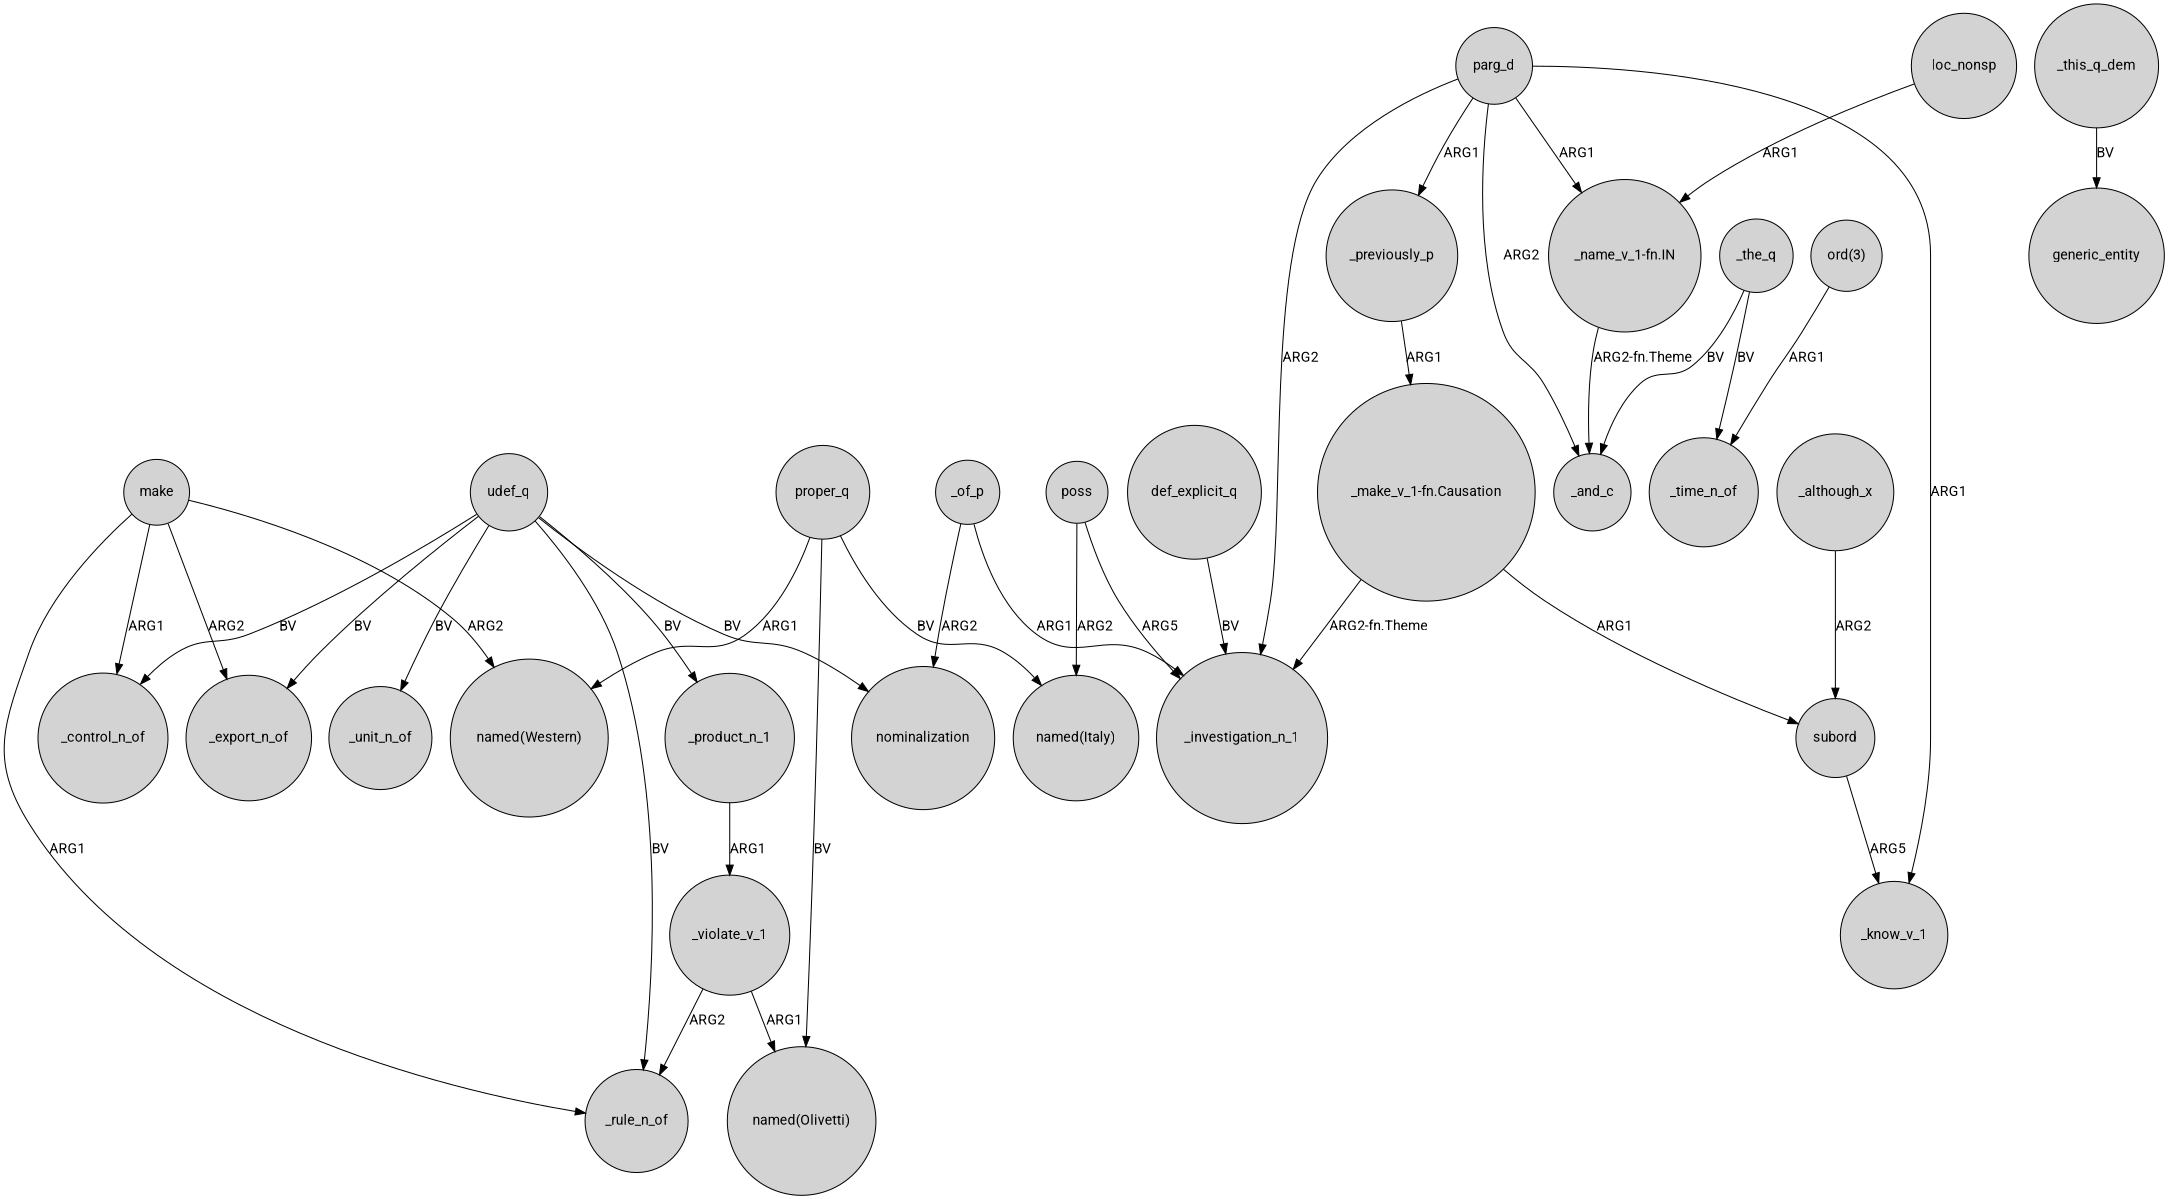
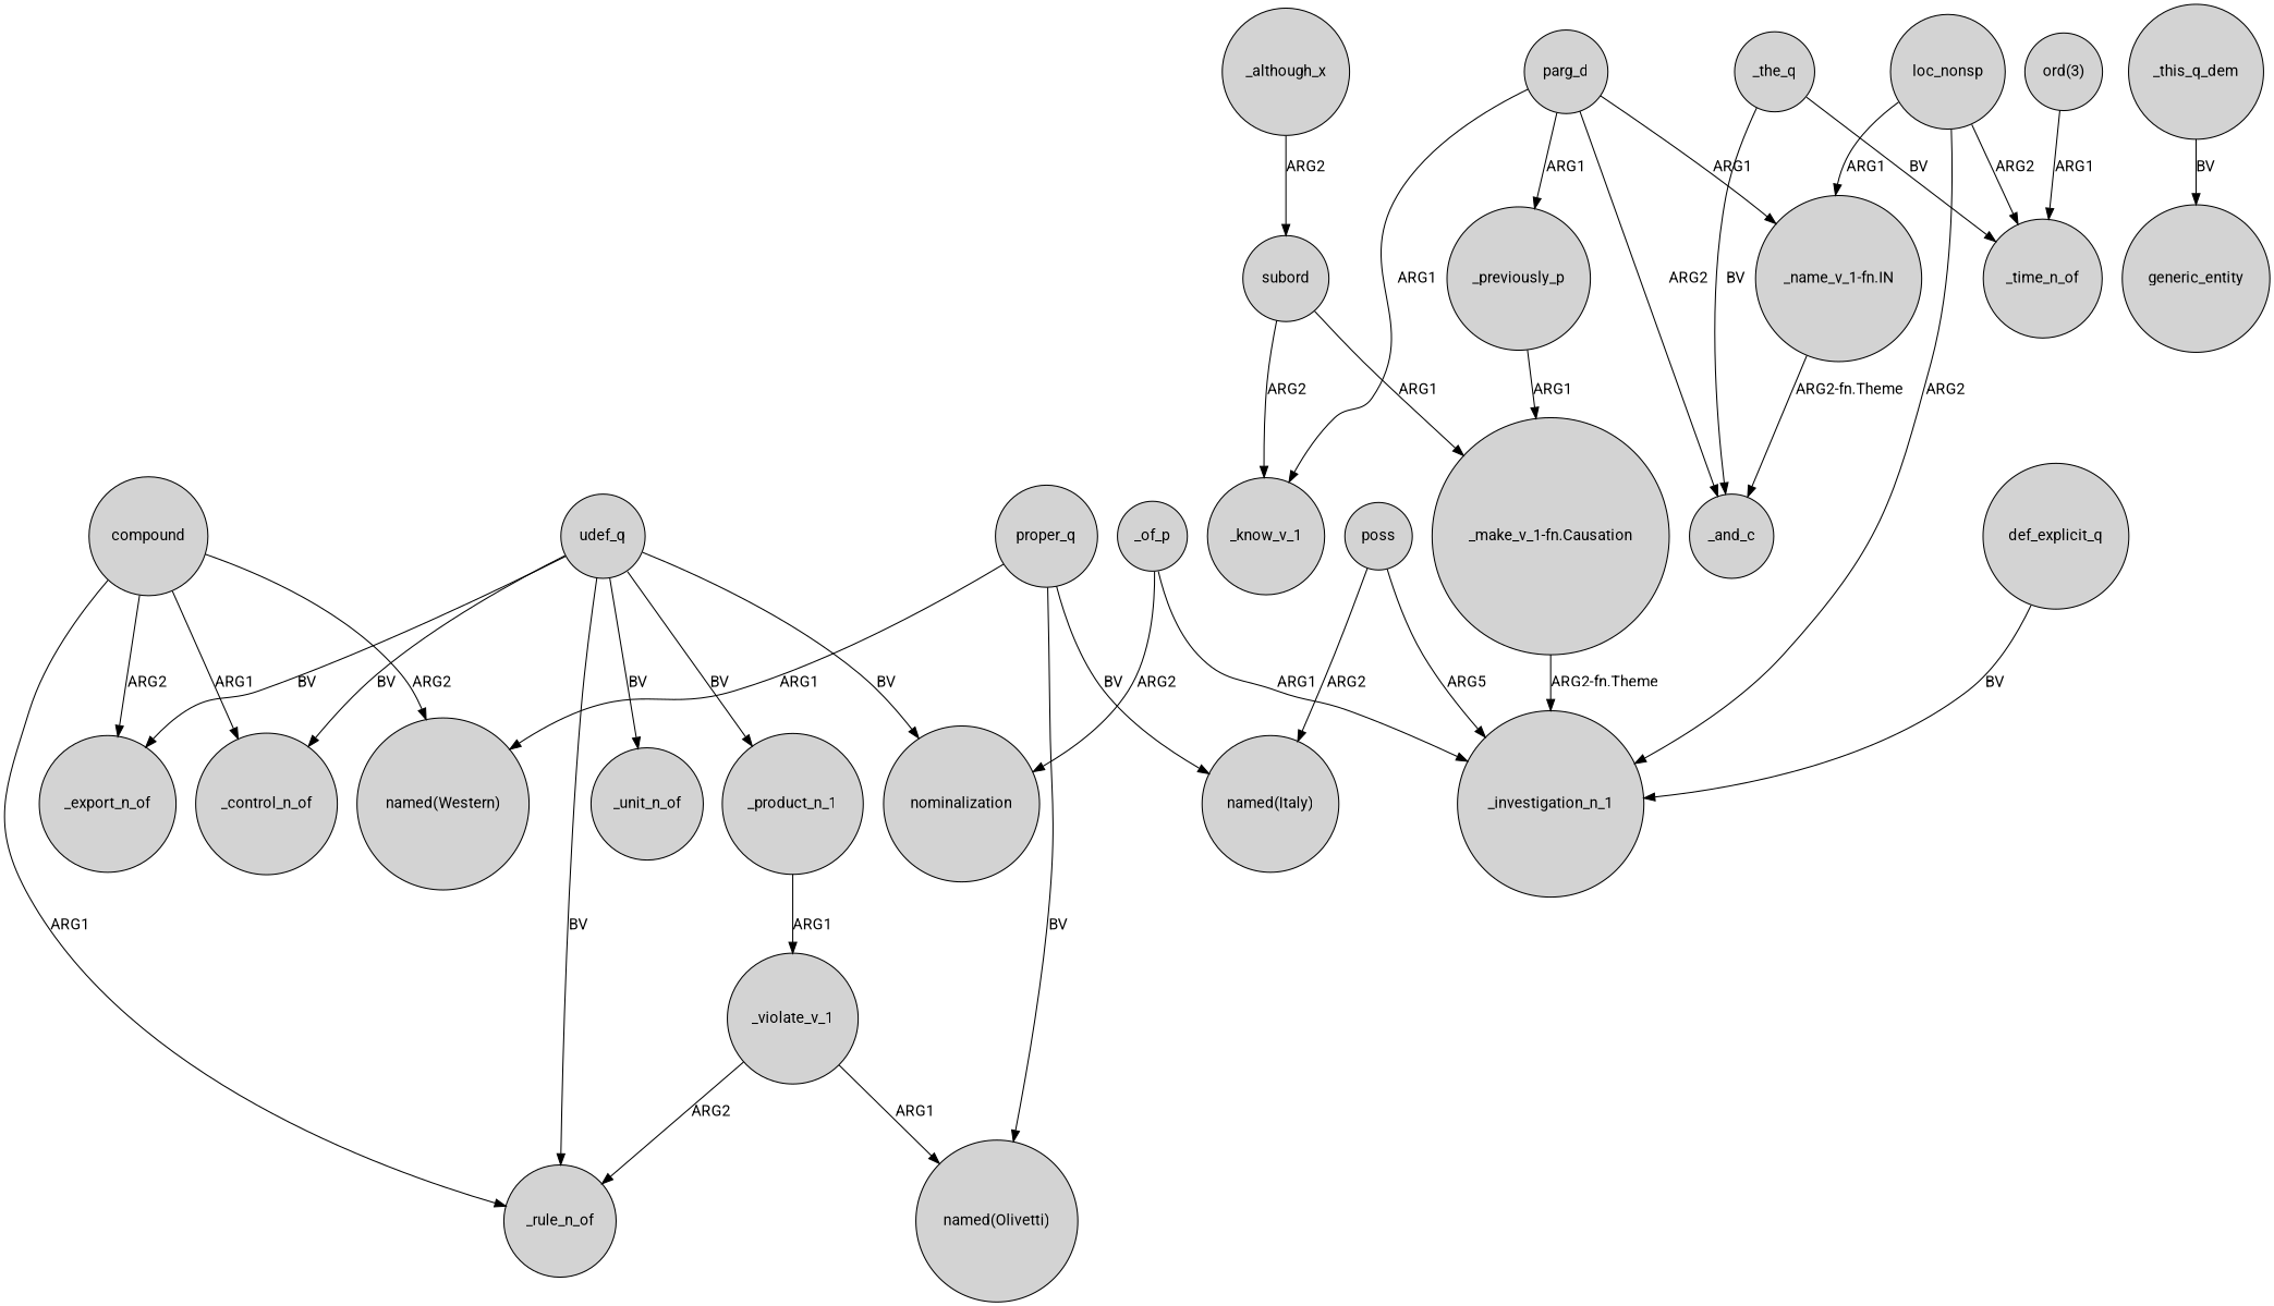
  digraph {
    fontname=Roboto
    node [fontname=Roboto shape=circle style=filled]
    edge [fontname=Roboto]
-   compound [label=make]
+   compound
    _export_n_of
    _rule_n_of
    _control_n_of
    "named(Western)"
    udef_q
    _unit_n_of
    nominalization
    _product_n_1
    _violate_v_1
    _the_q
    _time_n_of
    _and_c
    "_name_v_1-fn.IN"
    subord
    "_make_v_1-fn.Causation"
    _know_v_1
    _investigation_n_1
    loc_nonsp
    poss
    "named(Italy)"
    proper_q
    "named(Olivetti)"
    def_explicit_q
    parg_d
    _previously_p
    _this_q_dem
    generic_entity
    _of_p
    _although_x
    n31 [label="ord(3)"]
    compound -> _export_n_of [label=ARG2]
    compound -> _rule_n_of [label=ARG1]
    compound -> _control_n_of [label=ARG1]
    compound -> "named(Western)" [label=ARG2]
    udef_q -> _export_n_of [label=BV]
    udef_q -> _rule_n_of [label=BV]
    udef_q -> _control_n_of [label=BV]
    udef_q -> _unit_n_of [label=BV]
    udef_q -> nominalization [label=BV]
    udef_q -> _product_n_1 [label=BV]
    _product_n_1 -> _violate_v_1 [label=ARG1]
    _violate_v_1 -> _rule_n_of [label=ARG2]
    _violate_v_1 -> "named(Olivetti)" [label=ARG1]
    _the_q -> _time_n_of [label=BV]
    _the_q -> _and_c [label=BV]
    "_name_v_1-fn.IN" -> _and_c [label="ARG2-fn.Theme"]
-   "_make_v_1-fn.Causation" -> subord [label=ARG1]
-   subord -> _know_v_1 [label=ARG5]
+   subord -> "_make_v_1-fn.Causation" [label=ARG1]
+   subord -> _know_v_1 [label=ARG2]
    "_make_v_1-fn.Causation" -> _investigation_n_1 [label="ARG2-fn.Theme"]
+   loc_nonsp -> _time_n_of [label=ARG2]
    loc_nonsp -> "_name_v_1-fn.IN" [label=ARG1]
    poss -> _investigation_n_1 [label=ARG5]
    poss -> "named(Italy)" [label=ARG2]
    proper_q -> "named(Western)" [label=ARG1]
    proper_q -> "named(Italy)" [label=BV]
    proper_q -> "named(Olivetti)" [label=BV]
    def_explicit_q -> _investigation_n_1 [label=BV]
    parg_d -> _and_c [label=ARG2]
    parg_d -> "_name_v_1-fn.IN" [label=ARG1]
    parg_d -> _know_v_1 [label=ARG1]
-   parg_d -> _investigation_n_1 [label=ARG2]
+   loc_nonsp -> _investigation_n_1 [label=ARG2]
    parg_d -> _previously_p [label=ARG1]
    _previously_p -> "_make_v_1-fn.Causation" [label=ARG1]
    _this_q_dem -> generic_entity [label=BV]
    _of_p -> nominalization [label=ARG2]
    _of_p -> _investigation_n_1 [label=ARG1]
    _although_x -> subord [label=ARG2]
    n31 -> _time_n_of [label=ARG1]
  }
